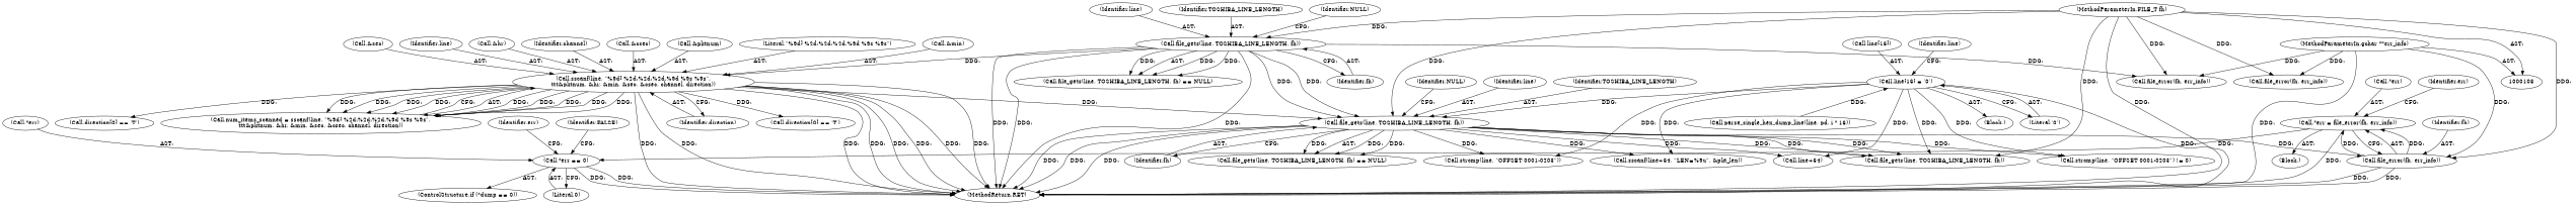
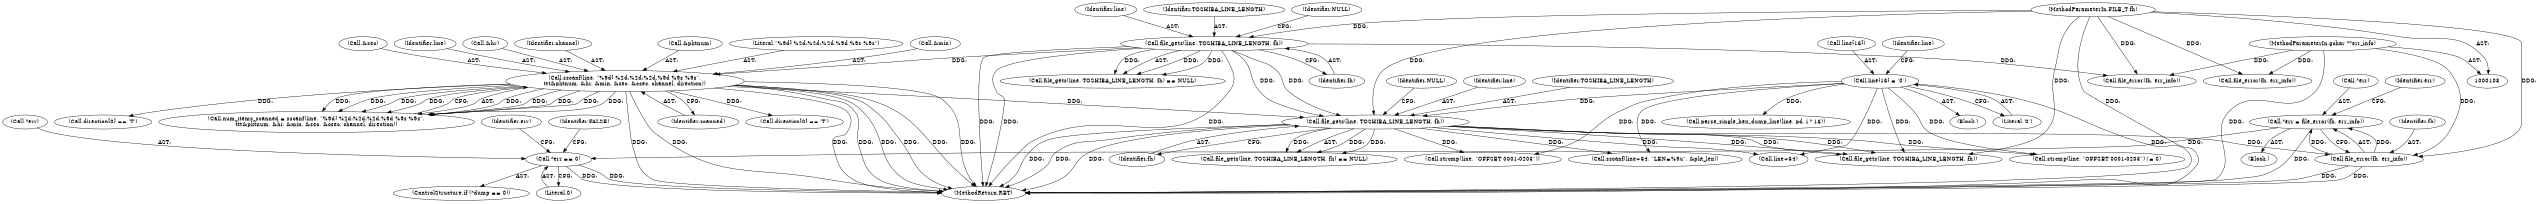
  digraph {
    n1 [label="(Call,*err = file_error(fh, err_info))"]
    n2 [label="(Call,file_error(fh, err_info))"]
    n3 [label="(Call,*err == 0)"]
    n4 [label="(MethodReturn,RET)"]
    n5 [label="(Block,)"]
    n6 [label="(Literal,0)"]
    n7 [label="(ControlStructure,if (*dump == 0))"]
    n8 [label="(Call,file_gets(line, TOSHIBA_LINE_LENGTH, fh))"]
    n9 [label="(Call,strcmp(line, \"OFFSET 0001-0203\"))"]
    n10 [label="(Call,file_gets(line, TOSHIBA_LINE_LENGTH, fh))"]
    n11 [label="(Identifier,fh)"]
    n12 [label="(Call,sscanf(line+64, \"LEN=%9u\", &pkt_len))"]
    n13 [label="(Call,line+64)"]
    n14 [label="(Call,strcmp(line, \"OFFSET 0001-0203\") != 0)"]
    n15 [label="(Call,file_gets(line, TOSHIBA_LINE_LENGTH, fh) == NULL)"]
    n16 [label="(Call,sscanf(line, \"%9d] %2d:%2d:%2d.%9d %9s %9s\",\n\t\t\t&pktnum, &hr, &min, &sec, &csec, channel, direction))"]
-   n17 [label="(Identifier,direction)"]
+   n17 [label="(Identifier,scanned)"]
    n18 [label="(Call,direction[0] == 'T')"]
    n19 [label="(Call,num_items_scanned = sscanf(line, \"%9d] %2d:%2d:%2d.%9d %9s %9s\",\n\t\t\t&pktnum, &hr, &min, &sec, &csec, channel, direction))"]
    n20 [label="(Call,direction[0] == 'T')"]
    n21 [label="(Call,file_gets(line, TOSHIBA_LINE_LENGTH, fh))"]
    n22 [label="(Call,file_error(fh, err_info))"]
    n23 [label="(Identifier,fh)"]
    n24 [label="(Call,file_gets(line, TOSHIBA_LINE_LENGTH, fh) == NULL)"]
    n25 [label="(MethodParameterIn,FILE_T fh)"]
    n26 [label="(Call,file_error(fh, err_info))"]
    1000108
    n28 [label="(Call,line[16] = '\0')"]
    n29 [label="(Block,)"]
    n30 [label="(Literal,'\0')"]
    n31 [label="(Call,parse_single_hex_dump_line(line, pd, i * 16))"]
    n32 [label="(MethodParameterIn,gchar **err_info)"]
    n33 [label="(Identifier,line)"]
    n34 [label="(Call,line[16])"]
    n35 [label="(Identifier,fh)"]
    n36 [label="(Call,&sec)"]
    n37 [label="(Identifier,err)"]
    n38 [label="(Identifier,line)"]
    n39 [label="(Call,&hr)"]
    n40 [label="(Identifier,FALSE)"]
    n41 [label="(Identifier,NULL)"]
    n42 [label="(Identifier,channel)"]
    n43 [label="(Identifier,line)"]
    n44 [label="(Call,*err)"]
    n45 [label="(Identifier,TOSHIBA_LINE_LENGTH)"]
-   n46 [label="(Call,&csec)"]
    n47 [label="(Call,*err)"]
    n48 [label="(Identifier,TOSHIBA_LINE_LENGTH)"]
    n49 [label="(Identifier,line)"]
    n50 [label="(Identifier,err)"]
    n51 [label="(Call,&pktnum)"]
    n52 [label="(Identifier,NULL)"]
    n53 [label="(Literal,\"%9d] %2d:%2d:%2d.%9d %9s %9s\")"]
    n54 [label="(Call,&min)"]
    n1 -> n2 [label="CFG: "]
    n1 -> n3 [label="DDG: "]
    n1 -> n4 [label="DDG: "]
    n1 -> n5 [label="AST: "]
    n2 -> n1 [label="AST: "]
    n2 -> n1 [label="DDG: "]
    n2 -> n1 [label="DDG: "]
    n2 -> n4 [label="DDG: "]
    n2 -> n4 [label="DDG: "]
    n3 -> n4 [label="DDG: "]
    n3 -> n4 [label="DDG: "]
    n3 -> n6 [label="CFG: "]
    n3 -> n7 [label="AST: "]
    n6 -> n3 [label="AST: "]
    n8 -> n2 [label="DDG: "]
    n8 -> n4 [label="DDG: "]
    n8 -> n4 [label="DDG: "]
    n8 -> n4 [label="DDG: "]
    n8 -> n9 [label="DDG: "]
    n8 -> n10 [label="DDG: "]
    n8 -> n10 [label="DDG: "]
    n8 -> n10 [label="DDG: "]
    n8 -> n11 [label="CFG: "]
    n8 -> n12 [label="DDG: "]
    n8 -> n13 [label="DDG: "]
    n8 -> n14 [label="DDG: "]
    n8 -> n15 [label="AST: "]
    n8 -> n15 [label="DDG: "]
    n8 -> n15 [label="DDG: "]
    n8 -> n15 [label="DDG: "]
    n11 -> n8 [label="AST: "]
    n16 -> n4 [label="DDG: "]
    n16 -> n4 [label="DDG: "]
    n16 -> n4 [label="DDG: "]
    n16 -> n4 [label="DDG: "]
    n16 -> n4 [label="DDG: "]
    n16 -> n4 [label="DDG: "]
    n16 -> n4 [label="DDG: "]
    n16 -> n4 [label="DDG: "]
    n16 -> n8 [label="DDG: "]
    n16 -> n17 [label="CFG: "]
    n16 -> n18 [label="DDG: "]
    n16 -> n19 [label="AST: "]
    n16 -> n19 [label="DDG: "]
    n16 -> n19 [label="DDG: "]
    n16 -> n19 [label="DDG: "]
    n16 -> n19 [label="DDG: "]
    n16 -> n19 [label="DDG: "]
    n16 -> n19 [label="DDG: "]
    n16 -> n19 [label="DDG: "]
    n16 -> n19 [label="DDG: "]
    n16 -> n19 [label="DDG: "]
    n16 -> n20 [label="DDG: "]
    n17 -> n16 [label="AST: "]
    n19 -> n16 [label="CFG: "]
    n21 -> n4 [label="DDG: "]
    n21 -> n4 [label="DDG: "]
    n21 -> n4 [label="DDG: "]
    n21 -> n8 [label="DDG: "]
    n21 -> n8 [label="DDG: "]
    n21 -> n16 [label="DDG: "]
    n21 -> n22 [label="DDG: "]
    n21 -> n23 [label="CFG: "]
    n21 -> n24 [label="AST: "]
    n21 -> n24 [label="DDG: "]
    n21 -> n24 [label="DDG: "]
    n21 -> n24 [label="DDG: "]
    n23 -> n21 [label="AST: "]
    n25 -> n2 [label="DDG: "]
    n25 -> n4 [label="DDG: "]
    n25 -> n8 [label="DDG: "]
    n25 -> n10 [label="DDG: "]
    n25 -> n21 [label="DDG: "]
    n25 -> n22 [label="DDG: "]
    n25 -> n26 [label="DDG: "]
    n25 -> 1000108 [label="AST: "]
    n28 -> n4 [label="DDG: "]
    n28 -> n8 [label="DDG: "]
    n28 -> n9 [label="DDG: "]
    n28 -> n10 [label="DDG: "]
    n28 -> n12 [label="DDG: "]
    n28 -> n13 [label="DDG: "]
    n28 -> n14 [label="DDG: "]
    n28 -> n29 [label="AST: "]
    n28 -> n30 [label="CFG: "]
-   n31 -> n28 [label="DDG: "]
+   n28 -> n31 [label="DDG: "]
    n30 -> n28 [label="AST: "]
    n32 -> n2 [label="DDG: "]
    n32 -> n4 [label="DDG: "]
    n32 -> n22 [label="DDG: "]
    n32 -> n26 [label="DDG: "]
    n32 -> 1000108 [label="AST: "]
    n33 -> n21 [label="AST: "]
    n34 -> n28 [label="AST: "]
    n35 -> n2 [label="AST: "]
    n36 -> n16 [label="AST: "]
    n37 -> n3 [label="CFG: "]
    n38 -> n16 [label="AST: "]
    n39 -> n16 [label="AST: "]
    n40 -> n3 [label="CFG: "]
    n41 -> n8 [label="CFG: "]
    n42 -> n16 [label="AST: "]
    n43 -> n8 [label="AST: "]
    n44 -> n1 [label="AST: "]
    n45 -> n8 [label="AST: "]
-   n46 -> n16 [label="AST: "]
    n47 -> n3 [label="AST: "]
    n48 -> n21 [label="AST: "]
    n49 -> n28 [label="CFG: "]
    n50 -> n1 [label="CFG: "]
    n51 -> n16 [label="AST: "]
    n52 -> n21 [label="CFG: "]
    n53 -> n16 [label="AST: "]
    n54 -> n16 [label="AST: "]
  }
